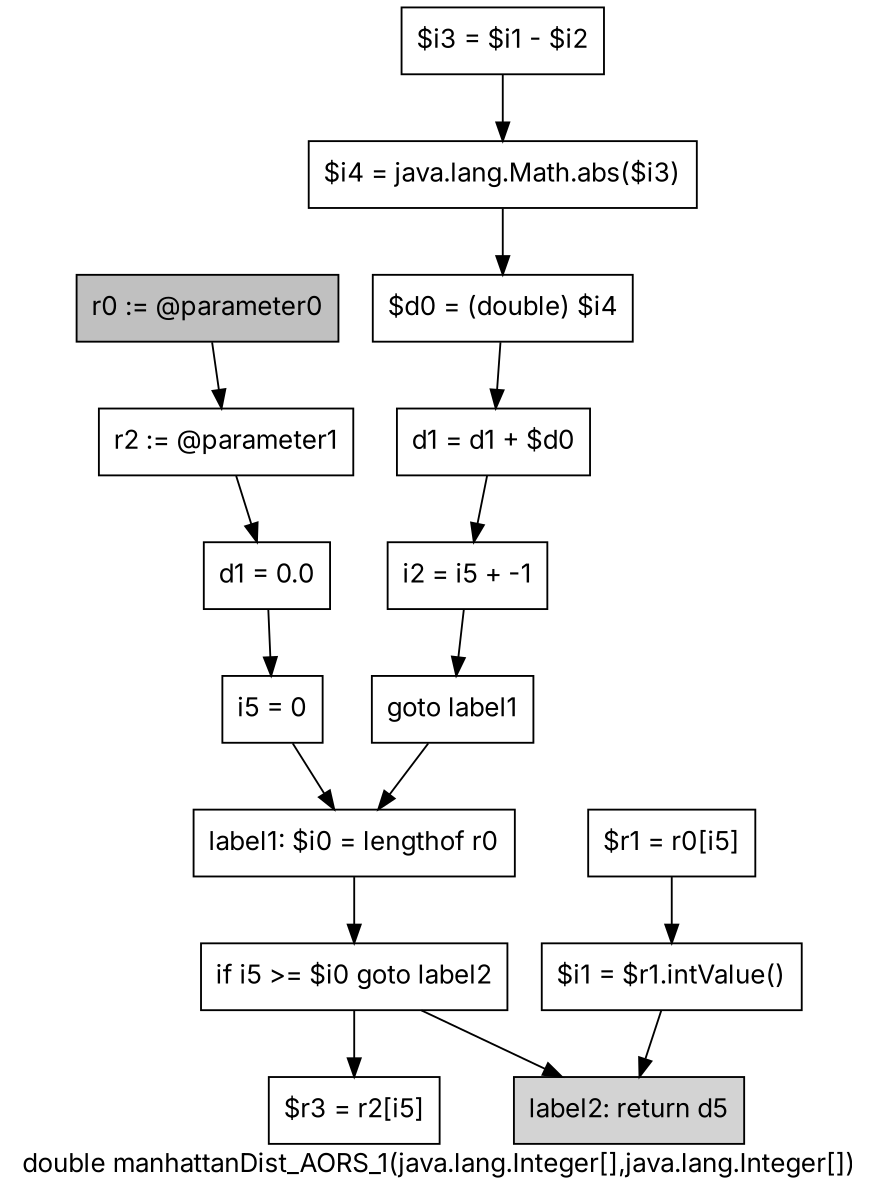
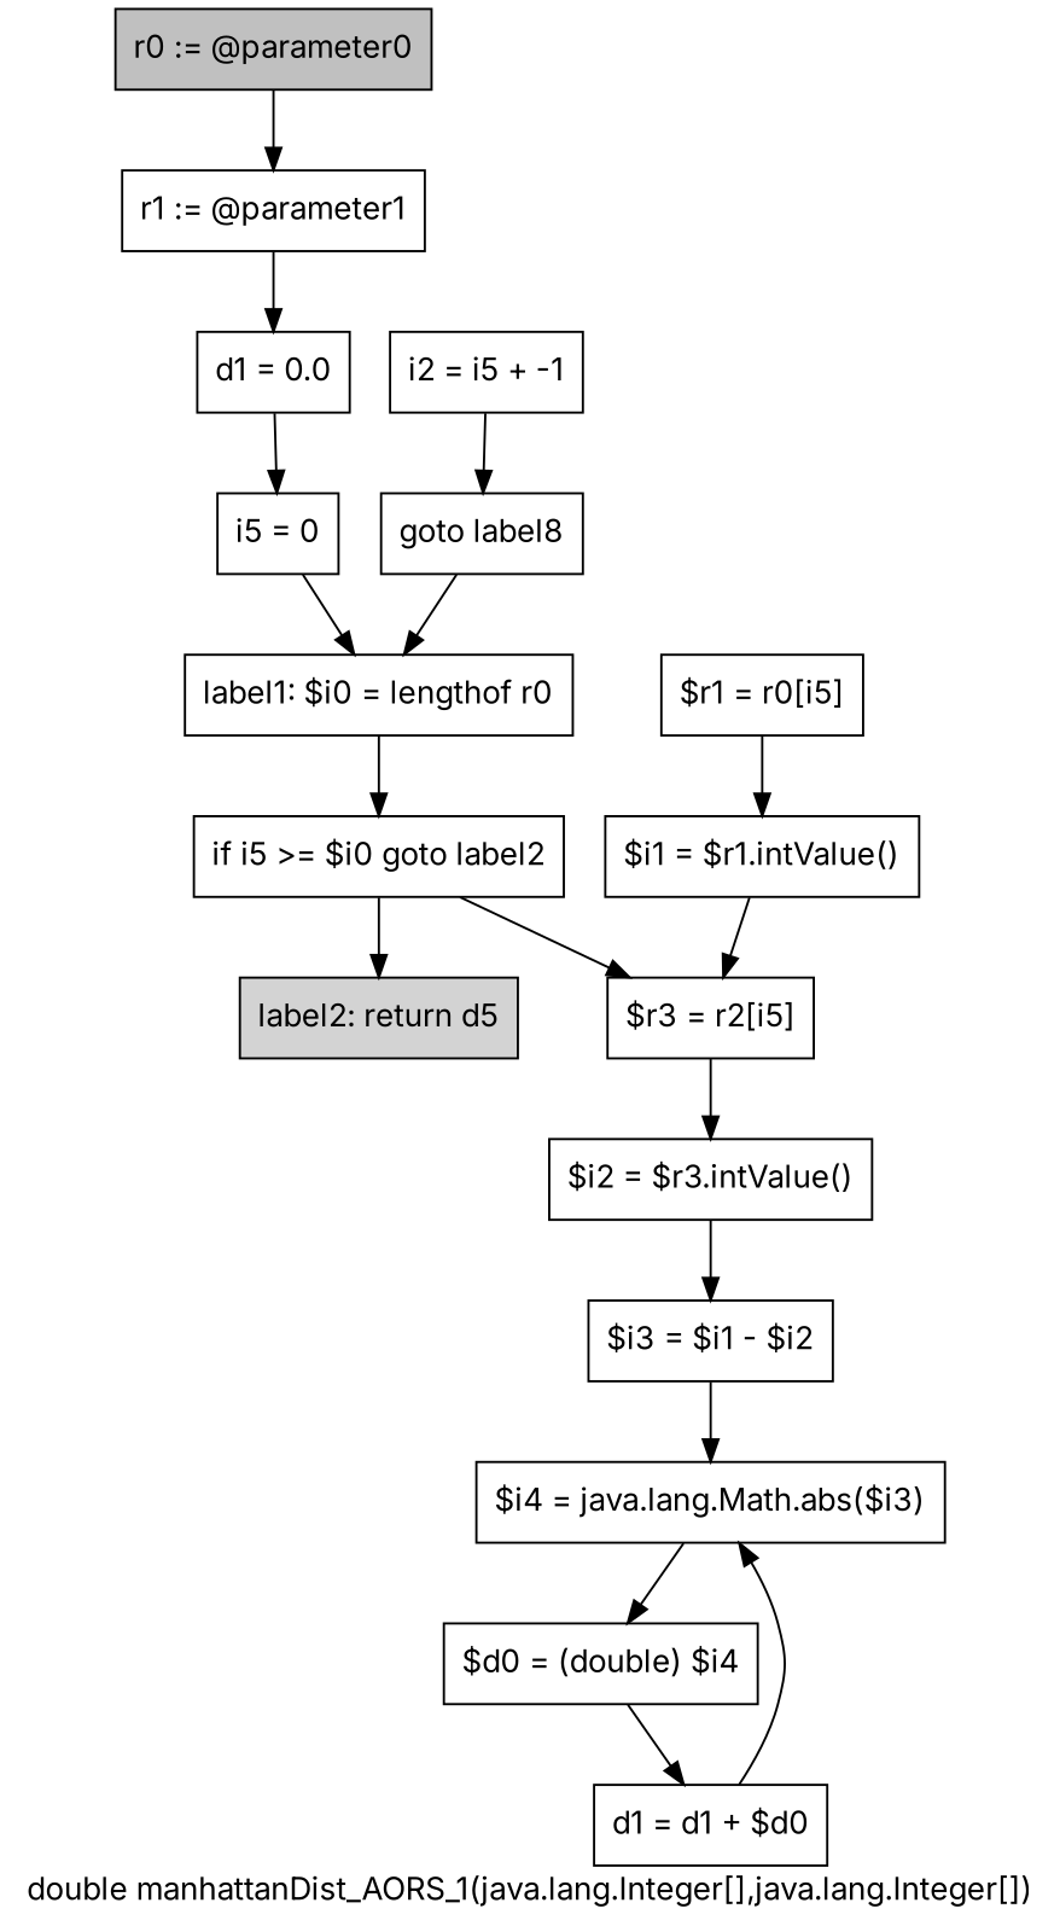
  digraph {
    fontname=Inter
    label="double manhattanDist_AORS_1(java.lang.Integer[],java.lang.Integer[])"
    node [fontname=Inter shape=box]
    edge [fontname=Inter]
    n1 [fillcolor=gray label="r0 := @parameter0" style=filled]
-   n2 [label="r2 := @parameter1"]
+   n2 [label="r1 := @parameter1"]
    n3 [label="d1 = 0.0"]
    n4 [label="i5 = 0"]
    n5 [label="label1: $i0 = lengthof r0"]
    n6 [label="if i5 >= $i0 goto label2"]
    n7 [fillcolor=lightgray label="label2: return d5" style=filled]
    n8 [label="$r3 = r2[i5]"]
    n9 [label="$r1 = r0[i5]"]
    n10 [label="$i1 = $r1.intValue()"]
+   n11 [label="$i2 = $r3.intValue()"]
    n12 [label="$i3 = $i1 - $i2"]
    n13 [label="$i4 = java.lang.Math.abs($i3)"]
    n14 [label="$d0 = (double) $i4"]
    n15 [label="d1 = d1 + $d0"]
    n16 [label="i2 = i5 + -1"]
-   n17 [label="goto label1"]
+   n17 [label="goto label8"]
    n1 -> n2
    n2 -> n3
    n3 -> n4
    n4 -> n5
    n5 -> n6
    n6 -> n7
    n6 -> n8
+   n8 -> n11
    n9 -> n10
-   n10 -> n7
+   n10 -> n8
+   n11 -> n12
    n12 -> n13
    n13 -> n14
    n14 -> n15
-   n15 -> n16
+   n15 -> n13
    n16 -> n17
    n17 -> n5
  }
